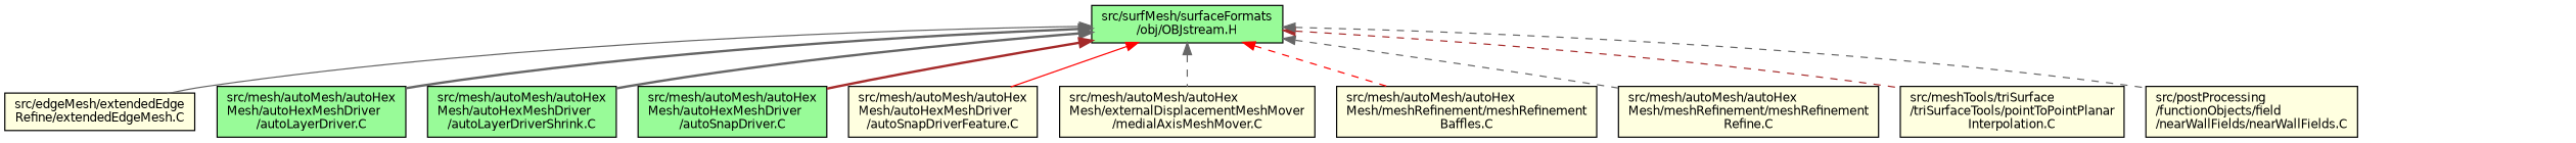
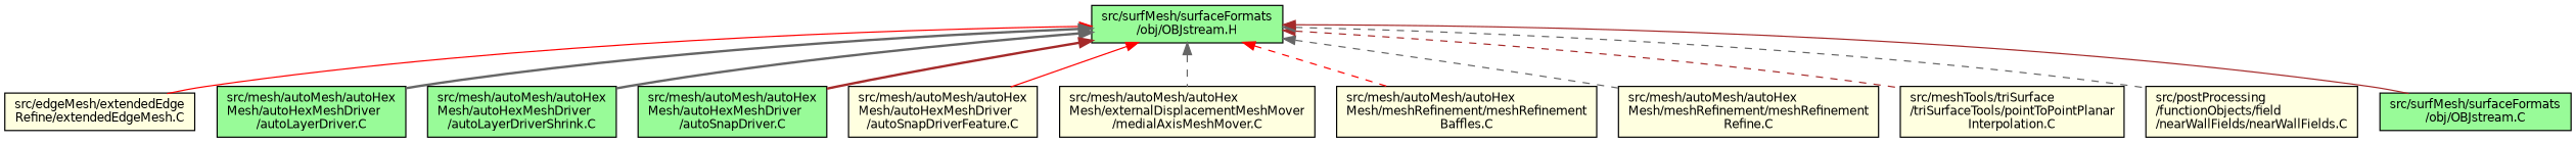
  digraph {
    node [color=black fillcolor=lightyellow fontname=Helvetica fontsize=10 shape=record style=filled]
    edge [color=gray40 dir=back fontname=Helvetica fontsize=10 labelfontname=Helvetica labelfontsize=10 style=dashed]
    n1 [fillcolor=palegreen fontcolor=black height=0.2 label="src/surfMesh/surfaceFormats\l/obj/OBJstream.H" width=0.4]
    n2 [height=0.2 label="src/edgeMesh/extendedEdge\lRefine/extendedEdgeMesh.C" width=0.4]
    n3 [fillcolor=palegreen height=0.2 label="src/mesh/autoMesh/autoHex\lMesh/autoHexMeshDriver\l/autoLayerDriver.C" width=0.4]
    n4 [fillcolor=palegreen height=0.2 label="src/mesh/autoMesh/autoHex\lMesh/autoHexMeshDriver\l/autoLayerDriverShrink.C" width=0.4]
    n5 [fillcolor=palegreen height=0.2 label="src/mesh/autoMesh/autoHex\lMesh/autoHexMeshDriver\l/autoSnapDriver.C" width=0.4]
    n6 [height=0.2 label="src/mesh/autoMesh/autoHex\lMesh/autoHexMeshDriver\l/autoSnapDriverFeature.C" width=0.4]
    n7 [height=0.2 label="src/mesh/autoMesh/autoHex\lMesh/externalDisplacementMeshMover\l/medialAxisMeshMover.C" width=0.4]
    n8 [height=0.2 label="src/mesh/autoMesh/autoHex\lMesh/meshRefinement/meshRefinement\lBaffles.C" width=0.4]
    n9 [height=0.2 label="src/mesh/autoMesh/autoHex\lMesh/meshRefinement/meshRefinement\lRefine.C" width=0.4]
    n10 [height=0.2 label="src/meshTools/triSurface\l/triSurfaceTools/pointToPointPlanar\lInterpolation.C" width=0.4]
    n11 [height=0.2 label="src/postProcessing\l/functionObjects/field\l/nearWallFields/nearWallFields.C" width=0.4]
-   n1 -> n2 [style=solid]
+   n12 [fillcolor=palegreen height=0.2 label="src/surfMesh/surfaceFormats\l/obj/OBJstream.C" width=0.4]
+   n1 -> n2 [color=red style=solid]
    n1 -> n3 [style=bold]
    n1 -> n4 [style=bold]
    n1 -> n5 [color=brown style=bold]
    n1 -> n6 [color=red style=solid]
    n1 -> n7
    n1 -> n8 [color=red]
    n1 -> n9
    n1 -> n10 [color=brown]
    n1 -> n11
+   n1 -> n12 [color=brown style=solid]
  }
